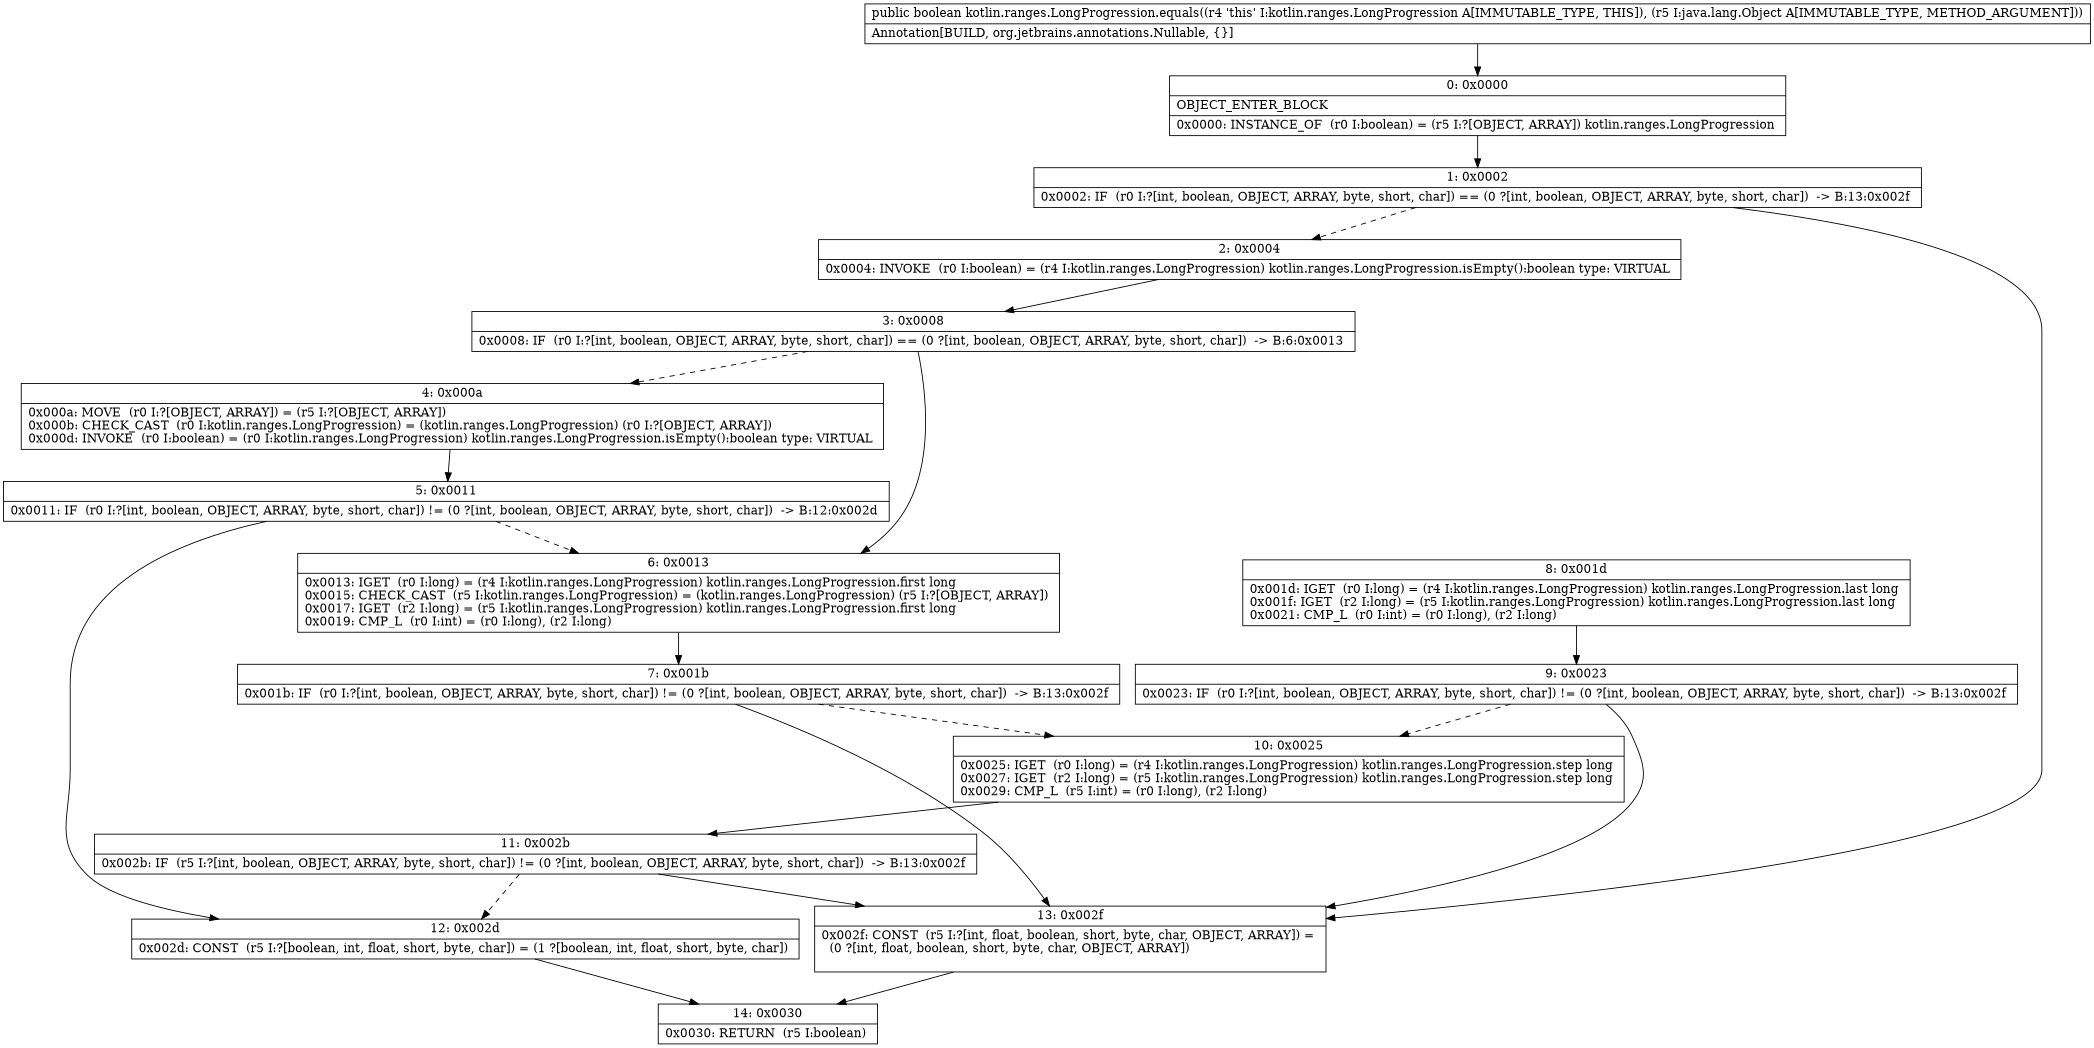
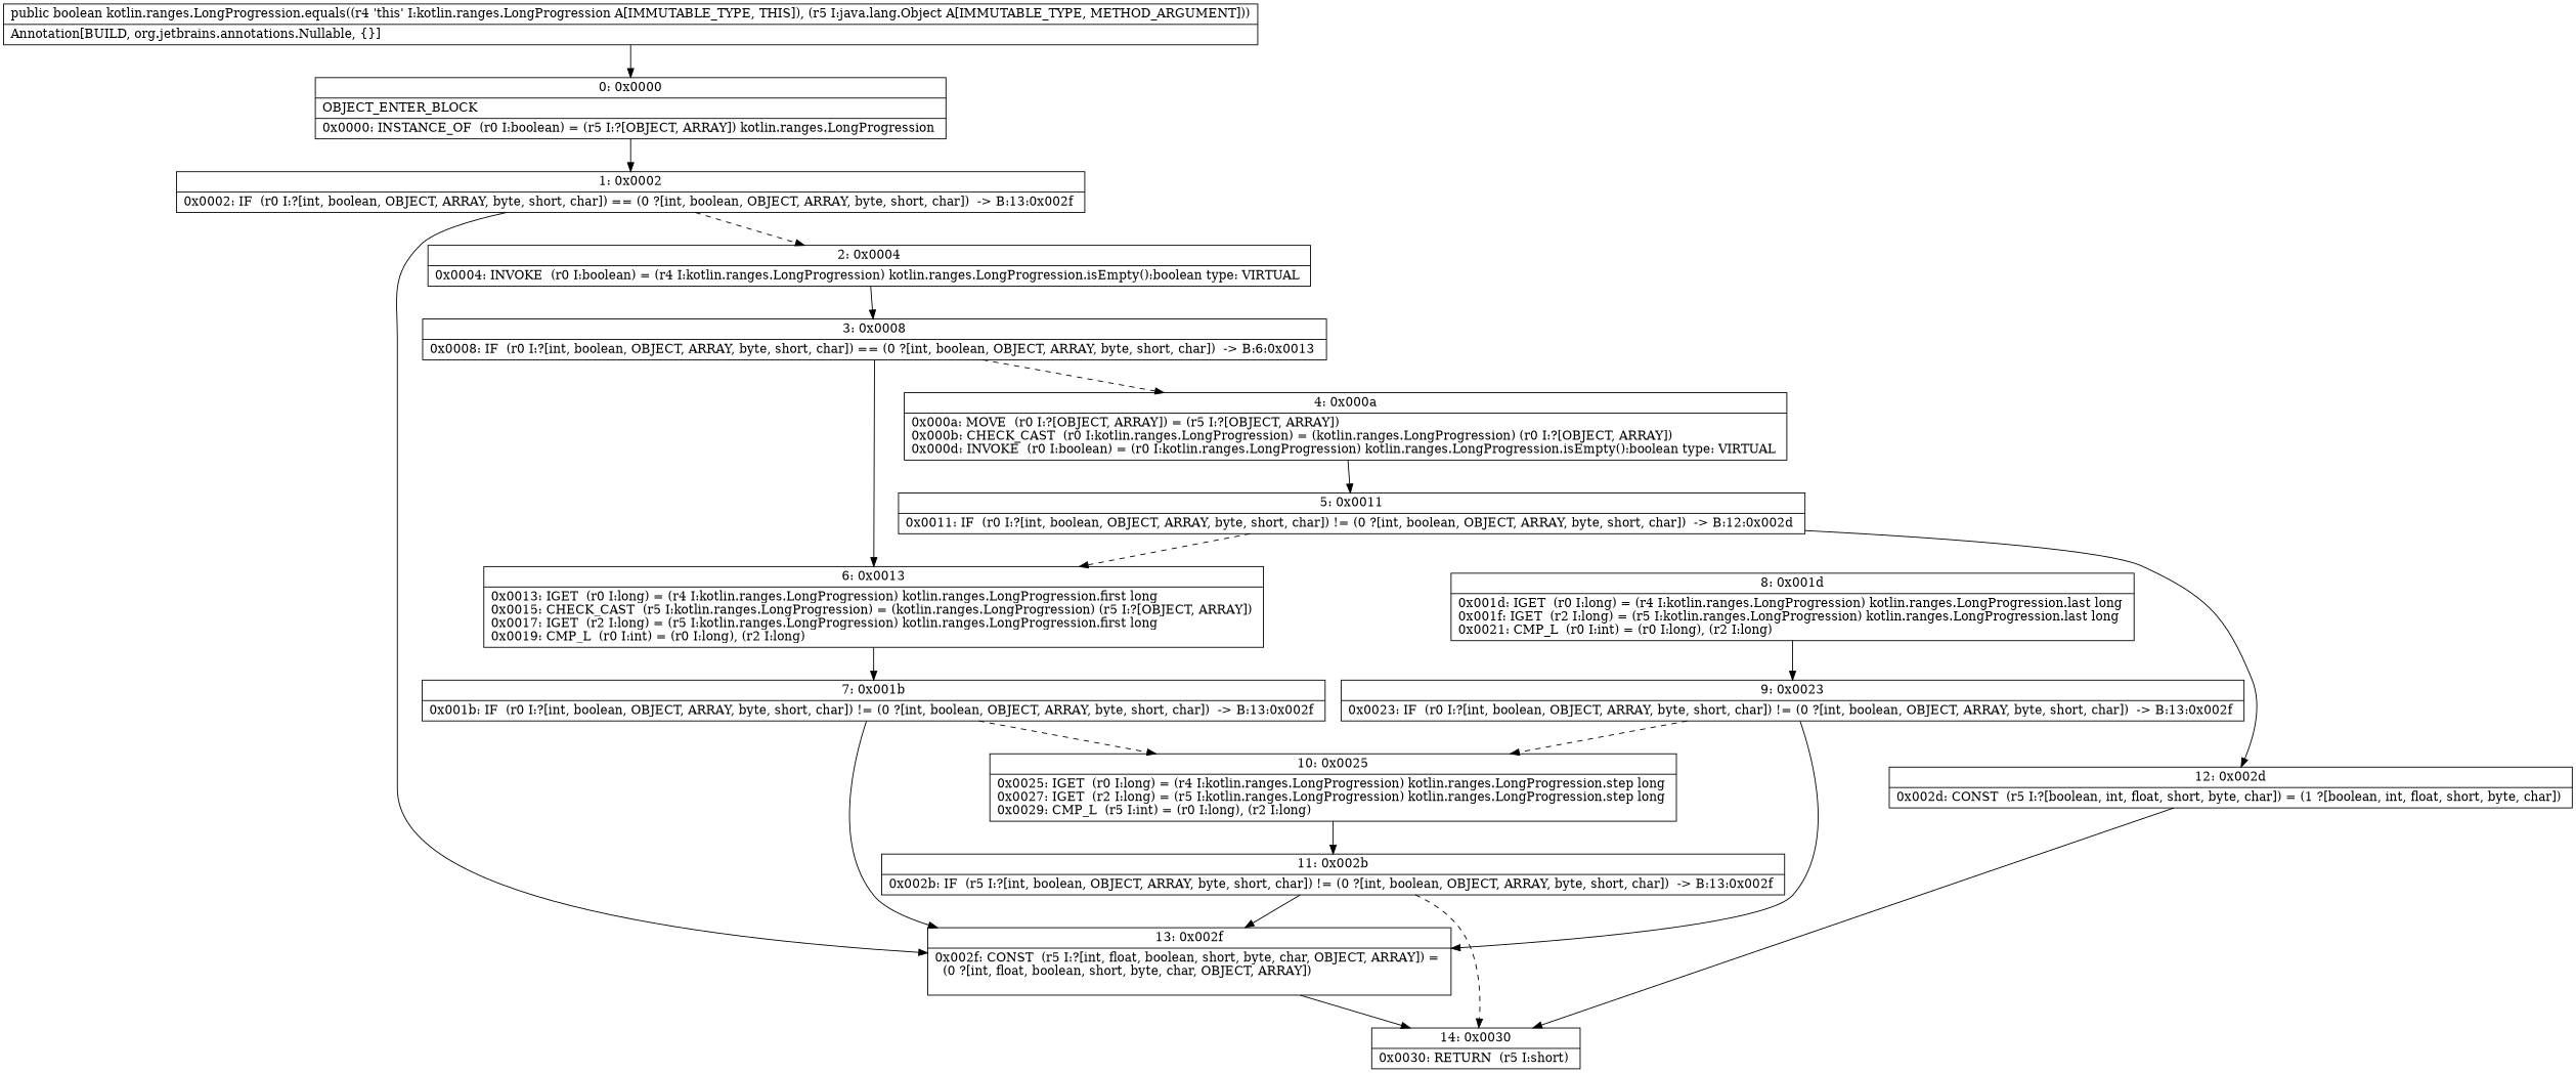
  digraph {
    node [shape=record]
    n1 [label="{0\:\ 0x0000|OBJECT_ENTER_BLOCK\l|0x0000: INSTANCE_OF  (r0 I:boolean) = (r5 I:?[OBJECT, ARRAY]) kotlin.ranges.LongProgression \l}"]
    n2 [label="{1\:\ 0x0002|0x0002: IF  (r0 I:?[int, boolean, OBJECT, ARRAY, byte, short, char]) == (0 ?[int, boolean, OBJECT, ARRAY, byte, short, char])  \-\> B:13:0x002f \l}"]
    n3 [label="{2\:\ 0x0004|0x0004: INVOKE  (r0 I:boolean) = (r4 I:kotlin.ranges.LongProgression) kotlin.ranges.LongProgression.isEmpty():boolean type: VIRTUAL \l}"]
    n4 [label="{13\:\ 0x002f|0x002f: CONST  (r5 I:?[int, float, boolean, short, byte, char, OBJECT, ARRAY]) = \l  (0 ?[int, float, boolean, short, byte, char, OBJECT, ARRAY])\l \l}"]
    n5 [label="{3\:\ 0x0008|0x0008: IF  (r0 I:?[int, boolean, OBJECT, ARRAY, byte, short, char]) == (0 ?[int, boolean, OBJECT, ARRAY, byte, short, char])  \-\> B:6:0x0013 \l}"]
-   n6 [label="{14\:\ 0x0030|0x0030: RETURN  (r5 I:boolean) \l}"]
+   n6 [label="{14\:\ 0x0030|0x0030: RETURN  (r5 I:short) \l}"]
    n7 [label="{4\:\ 0x000a|0x000a: MOVE  (r0 I:?[OBJECT, ARRAY]) = (r5 I:?[OBJECT, ARRAY]) \l0x000b: CHECK_CAST  (r0 I:kotlin.ranges.LongProgression) = (kotlin.ranges.LongProgression) (r0 I:?[OBJECT, ARRAY]) \l0x000d: INVOKE  (r0 I:boolean) = (r0 I:kotlin.ranges.LongProgression) kotlin.ranges.LongProgression.isEmpty():boolean type: VIRTUAL \l}"]
    n8 [label="{6\:\ 0x0013|0x0013: IGET  (r0 I:long) = (r4 I:kotlin.ranges.LongProgression) kotlin.ranges.LongProgression.first long \l0x0015: CHECK_CAST  (r5 I:kotlin.ranges.LongProgression) = (kotlin.ranges.LongProgression) (r5 I:?[OBJECT, ARRAY]) \l0x0017: IGET  (r2 I:long) = (r5 I:kotlin.ranges.LongProgression) kotlin.ranges.LongProgression.first long \l0x0019: CMP_L  (r0 I:int) = (r0 I:long), (r2 I:long) \l}"]
    n9 [label="{5\:\ 0x0011|0x0011: IF  (r0 I:?[int, boolean, OBJECT, ARRAY, byte, short, char]) != (0 ?[int, boolean, OBJECT, ARRAY, byte, short, char])  \-\> B:12:0x002d \l}"]
    n10 [label="{7\:\ 0x001b|0x001b: IF  (r0 I:?[int, boolean, OBJECT, ARRAY, byte, short, char]) != (0 ?[int, boolean, OBJECT, ARRAY, byte, short, char])  \-\> B:13:0x002f \l}"]
    n11 [label="{12\:\ 0x002d|0x002d: CONST  (r5 I:?[boolean, int, float, short, byte, char]) = (1 ?[boolean, int, float, short, byte, char]) \l}"]
    n12 [label="{10\:\ 0x0025|0x0025: IGET  (r0 I:long) = (r4 I:kotlin.ranges.LongProgression) kotlin.ranges.LongProgression.step long \l0x0027: IGET  (r2 I:long) = (r5 I:kotlin.ranges.LongProgression) kotlin.ranges.LongProgression.step long \l0x0029: CMP_L  (r5 I:int) = (r0 I:long), (r2 I:long) \l}"]
    n13 [label="{8\:\ 0x001d|0x001d: IGET  (r0 I:long) = (r4 I:kotlin.ranges.LongProgression) kotlin.ranges.LongProgression.last long \l0x001f: IGET  (r2 I:long) = (r5 I:kotlin.ranges.LongProgression) kotlin.ranges.LongProgression.last long \l0x0021: CMP_L  (r0 I:int) = (r0 I:long), (r2 I:long) \l}"]
    n14 [label="{9\:\ 0x0023|0x0023: IF  (r0 I:?[int, boolean, OBJECT, ARRAY, byte, short, char]) != (0 ?[int, boolean, OBJECT, ARRAY, byte, short, char])  \-\> B:13:0x002f \l}"]
    n15 [label="{11\:\ 0x002b|0x002b: IF  (r5 I:?[int, boolean, OBJECT, ARRAY, byte, short, char]) != (0 ?[int, boolean, OBJECT, ARRAY, byte, short, char])  \-\> B:13:0x002f \l}"]
    n16 [label="{public boolean kotlin.ranges.LongProgression.equals((r4 'this' I:kotlin.ranges.LongProgression A[IMMUTABLE_TYPE, THIS]), (r5 I:java.lang.Object A[IMMUTABLE_TYPE, METHOD_ARGUMENT]))  | Annotation[BUILD, org.jetbrains.annotations.Nullable, \{\}]\l}"]
    n1 -> n2
    n2 -> n3 [style=dashed]
    n2 -> n4
    n3 -> n5
    n4 -> n6
    n5 -> n7 [style=dashed]
    n5 -> n8
    n7 -> n9
    n8 -> n10
    n9 -> n8 [style=dashed]
    n9 -> n11
    n10 -> n4
    n10 -> n12 [style=dashed]
    n11 -> n6
    n12 -> n15
    n13 -> n14
    n14 -> n4
    n14 -> n12 [style=dashed]
    n15 -> n4
-   n15 -> n11 [style=dashed]
+   n15 -> n6 [style=dashed]
    n16 -> n1
  }
